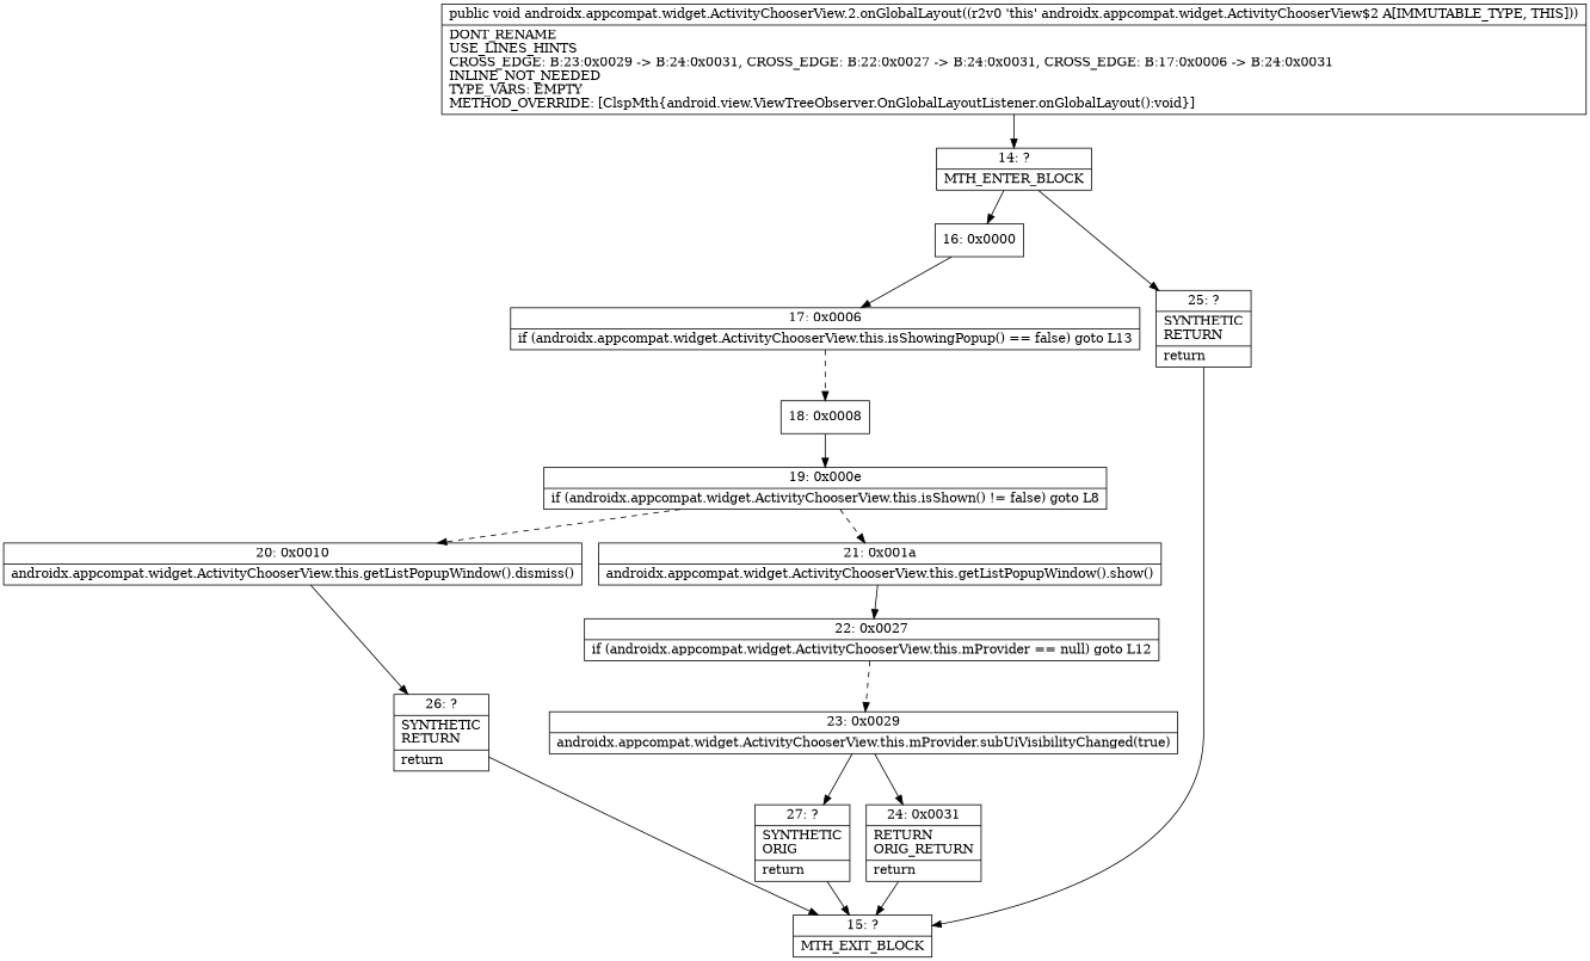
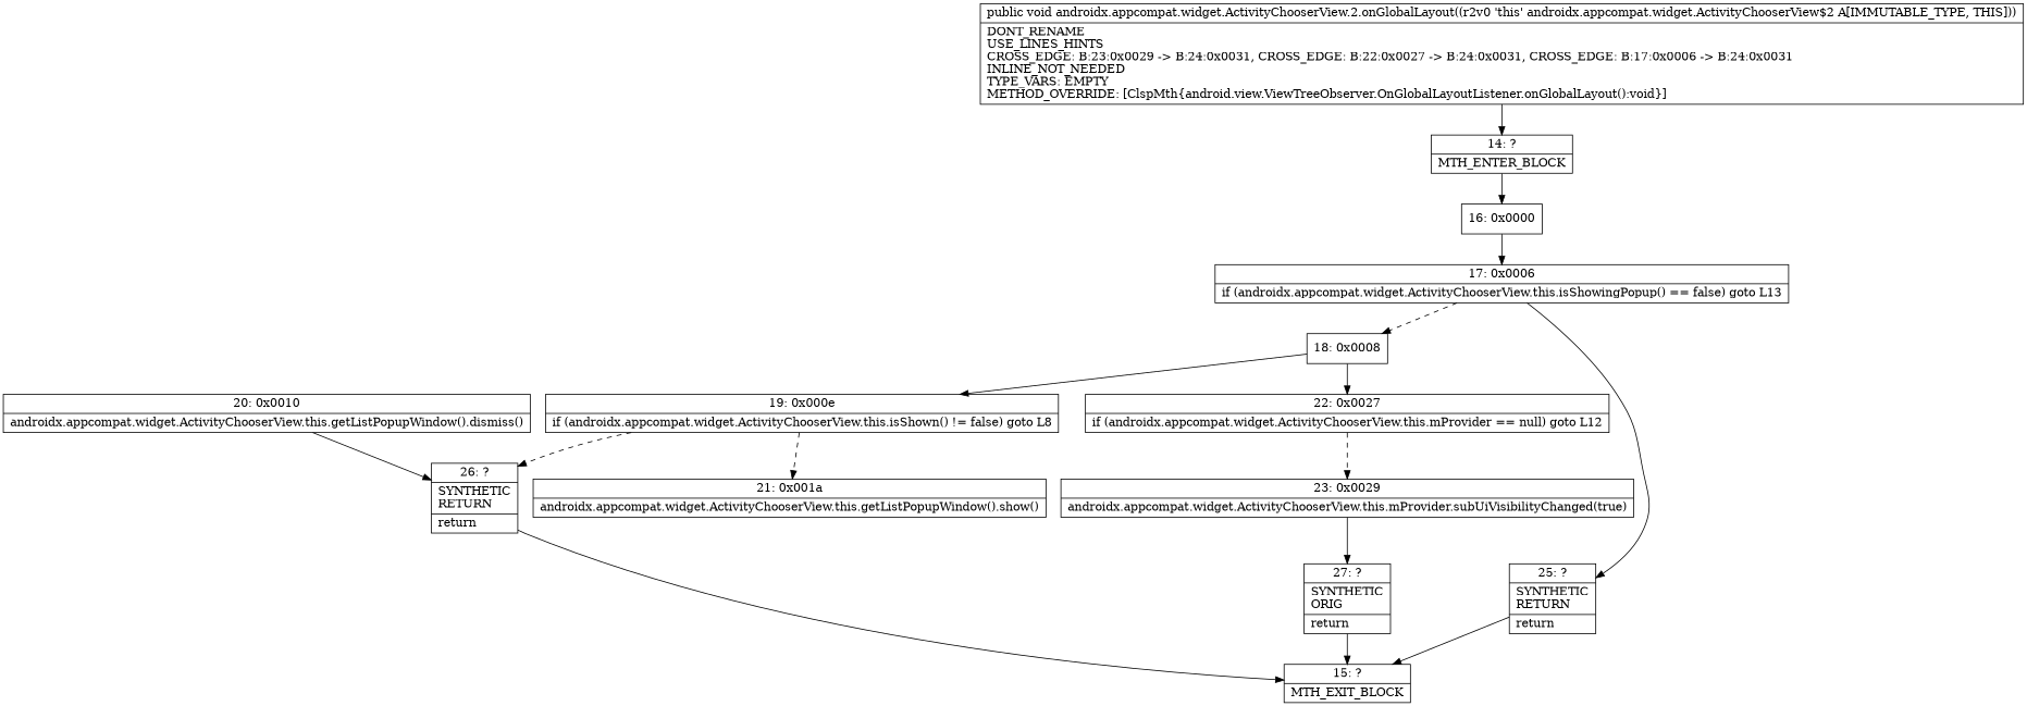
  digraph {
    fontname="DejaVu Serif"
    node [fontname="DejaVu Serif" shape=record]
    edge [fontname="DejaVu Serif"]
    n1 [label="{14\:\ ?|MTH_ENTER_BLOCK\l}"]
    n2 [label="{16\:\ 0x0000}"]
    n3 [label="{17\:\ 0x0006|if (androidx.appcompat.widget.ActivityChooserView.this.isShowingPopup() == false) goto L13\l}"]
    n4 [label="{18\:\ 0x0008}"]
    n5 [label="{25\:\ ?|SYNTHETIC\lRETURN\l|return\l}"]
    n6 [label="{19\:\ 0x000e|if (androidx.appcompat.widget.ActivityChooserView.this.isShown() != false) goto L8\l}"]
    n7 [label="{15\:\ ?|MTH_EXIT_BLOCK\l}"]
    n8 [label="{20\:\ 0x0010|androidx.appcompat.widget.ActivityChooserView.this.getListPopupWindow().dismiss()\l}"]
    n9 [label="{21\:\ 0x001a|androidx.appcompat.widget.ActivityChooserView.this.getListPopupWindow().show()\l}"]
    n10 [label="{26\:\ ?|SYNTHETIC\lRETURN\l|return\l}"]
    n11 [label="{22\:\ 0x0027|if (androidx.appcompat.widget.ActivityChooserView.this.mProvider == null) goto L12\l}"]
    n12 [label="{23\:\ 0x0029|androidx.appcompat.widget.ActivityChooserView.this.mProvider.subUiVisibilityChanged(true)\l}"]
    n13 [label="{27\:\ ?|SYNTHETIC\lORIG\l|return\l}"]
-   n14 [label="{24\:\ 0x0031|RETURN\lORIG_RETURN\l|return\l}"]
    n15 [label="{public void androidx.appcompat.widget.ActivityChooserView.2.onGlobalLayout((r2v0 'this' androidx.appcompat.widget.ActivityChooserView$2 A[IMMUTABLE_TYPE, THIS]))  | DONT_RENAME\lUSE_LINES_HINTS\lCROSS_EDGE: B:23:0x0029 \-\> B:24:0x0031, CROSS_EDGE: B:22:0x0027 \-\> B:24:0x0031, CROSS_EDGE: B:17:0x0006 \-\> B:24:0x0031\lINLINE_NOT_NEEDED\lTYPE_VARS: EMPTY\lMETHOD_OVERRIDE: [ClspMth\{android.view.ViewTreeObserver.OnGlobalLayoutListener.onGlobalLayout():void\}]\l}"]
    n1 -> n2
    n2 -> n3
    n3 -> n4 [style=dashed]
-   n1 -> n5
+   n3 -> n5
    n4 -> n6
    n5 -> n7
-   n6 -> n8 [style=dashed]
+   n6 -> n10 [style=dashed]
    n6 -> n9 [style=dashed]
    n8 -> n10
-   n9 -> n11
+   n4 -> n11
    n10 -> n7
    n11 -> n12 [style=dashed]
    n12 -> n13
-   n12 -> n14
    n13 -> n7
-   n14 -> n7
    n15 -> n1
  }
